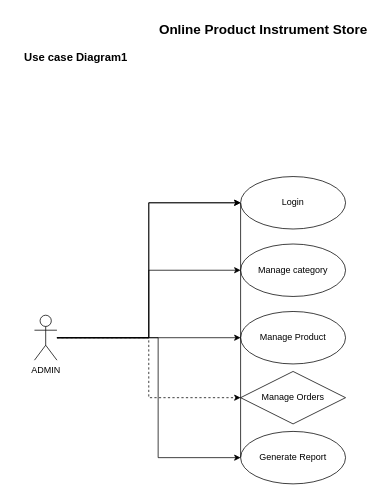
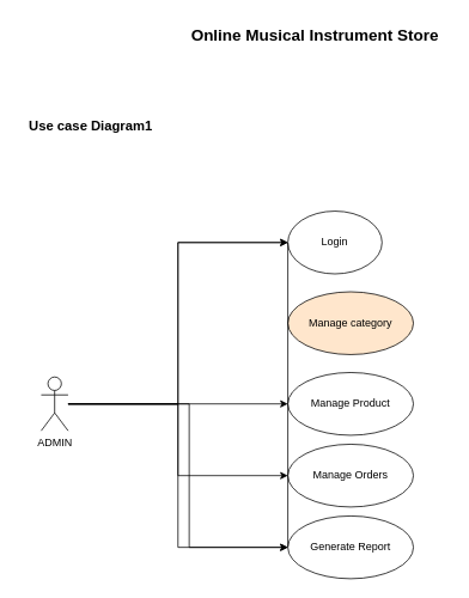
  <mxCell id="0" />
  <mxCell id="1" parent="0" />
  <mxCell id="2" style="edgeStyle=orthogonalEdgeStyle;rounded=0;orthogonalLoop=1;jettySize=auto;html=1;entryX=0;entryY=0.5;entryDx=0;entryDy=0;" parent="1" source="9" target="10" edge="1"><mxGeometry relative="1" as="geometry"><mxPoint x="320" y="190" as="targetPoint" /></mxGeometry></mxCell>
  <mxCell id="3" style="edgeStyle=orthogonalEdgeStyle;rounded=0;orthogonalLoop=1;jettySize=auto;html=1;entryX=0;entryY=0.5;entryDx=0;entryDy=0;" parent="1" source="9" target="10" edge="1"><mxGeometry relative="1" as="geometry" /></mxCell>
- <mxCell id="4" style="edgeStyle=orthogonalEdgeStyle;rounded=0;orthogonalLoop=1;jettySize=auto;html=1;entryX=0;entryY=0.5;entryDx=0;entryDy=0;" parent="1" source="9" target="11" edge="1"><mxGeometry relative="1" as="geometry" /></mxCell>
  <mxCell id="5" style="edgeStyle=orthogonalEdgeStyle;rounded=0;orthogonalLoop=1;jettySize=auto;html=1;entryX=0;entryY=0.5;entryDx=0;entryDy=0;" parent="1" source="9" edge="1"><mxGeometry relative="1" as="geometry"><mxPoint x="320" y="450" as="targetPoint" /></mxGeometry></mxCell>
- <mxCell id="6" style="edgeStyle=orthogonalEdgeStyle;rounded=0;orthogonalLoop=1;jettySize=auto;html=1;entryX=0;entryY=0.5;entryDx=0;entryDy=0;dashed=1;" parent="1" source="9" target="12" edge="1"><mxGeometry relative="1" as="geometry" /></mxCell>
+ <mxCell id="6" style="edgeStyle=orthogonalEdgeStyle;rounded=0;orthogonalLoop=1;jettySize=auto;html=1;entryX=0;entryY=0.5;entryDx=0;entryDy=0;" parent="1" source="9" target="12" edge="1"><mxGeometry relative="1" as="geometry" /></mxCell>
  <mxCell id="7" style="edgeStyle=orthogonalEdgeStyle;rounded=0;orthogonalLoop=1;jettySize=auto;html=1;entryX=0;entryY=0.5;entryDx=0;entryDy=0;" parent="1" source="9" edge="1"><mxGeometry relative="1" as="geometry"><Array as="points"><mxPoint x="210" y="450" /><mxPoint x="210" y="610" /></Array><mxPoint x="320" y="610" as="targetPoint" /></mxGeometry></mxCell>
+ <mxCell id="8" style="edgeStyle=orthogonalEdgeStyle;rounded=0;orthogonalLoop=1;jettySize=auto;html=1;entryX=0;entryY=0.5;entryDx=0;entryDy=0;" parent="1" source="9" edge="1" target="14"><mxGeometry relative="1" as="geometry"><mxPoint x="320" y="700" as="targetPoint" /></mxGeometry></mxCell>
  <mxCell id="9" value="ADMIN" style="shape=umlActor;verticalLabelPosition=bottom;verticalAlign=top;html=1;" parent="1" vertex="1"><mxGeometry x="45" y="420" width="30" height="60" as="geometry" /></mxCell>
- <mxCell id="10" value="Login" style="ellipse;whiteSpace=wrap;html=1;" parent="1" vertex="1"><mxGeometry x="320" y="235" width="140" height="70" as="geometry" /></mxCell>
- <mxCell id="11" value="Manage category" style="ellipse;whiteSpace=wrap;html=1;" parent="1" vertex="1"><mxGeometry x="320" y="325" width="140" height="70" as="geometry" /></mxCell>
- <mxCell id="12" value="Manage Orders" style="rhombus;whiteSpace=wrap;html=1;" parent="1" vertex="1"><mxGeometry x="320" y="495" width="140" height="70" as="geometry" /></mxCell>
+ <mxCell id="10" value="Login" style="ellipse;whiteSpace=wrap;html=1;" parent="1" vertex="1"><mxGeometry x="320" y="235" width="105" height="70" as="geometry" /></mxCell>
+ <mxCell id="11" value="Manage category" style="ellipse;whiteSpace=wrap;html=1;fillColor=#ffe6cc;" parent="1" vertex="1"><mxGeometry x="320" y="325" width="140" height="70" as="geometry" /></mxCell>
+ <mxCell id="12" value="Manage Orders" style="ellipse;whiteSpace=wrap;html=1;" parent="1" vertex="1"><mxGeometry x="320" y="495" width="140" height="70" as="geometry" /></mxCell>
  <mxCell id="13" value="Manage Product" style="ellipse;whiteSpace=wrap;html=1;" parent="1" vertex="1"><mxGeometry x="320" y="415" width="140" height="70" as="geometry" /></mxCell>
  <mxCell id="14" value="Generate Report" style="ellipse;whiteSpace=wrap;html=1;" parent="1" vertex="1"><mxGeometry x="320" y="575" width="140" height="70" as="geometry" /></mxCell>
  <mxCell id="15" value="" style="endArrow=none;html=1;rounded=0;exitX=0;exitY=0.5;exitDx=0;exitDy=0;entryX=0;entryY=0.5;entryDx=0;entryDy=0;" parent="1" source="14" target="10" edge="1"><mxGeometry width="50" height="50" relative="1" as="geometry"><mxPoint x="350" y="475" as="sourcePoint" /><mxPoint x="320" y="365" as="targetPoint" /></mxGeometry></mxCell>
- <mxCell id="16" value="&lt;b&gt;Use case Diagram1&lt;/b&gt;" style="text;html=1;align=center;verticalAlign=middle;resizable=0;points=[];autosize=1;strokeColor=none;fillColor=none;fontSize=15;" parent="1" vertex="1"><mxGeometry x="20" y="60" width="160" height="30" as="geometry" /></mxCell>
- <mxCell id="17" value="&lt;b&gt;&lt;font style=&quot;font-size: 18px;&quot;&gt;Online Product Instrument Store&lt;/font&gt;&lt;/b&gt;" style="text;html=1;align=center;verticalAlign=middle;resizable=0;points=[];autosize=1;strokeColor=none;fillColor=none;" vertex="1" parent="1"><mxGeometry x="200" y="20" width="300" height="40" as="geometry" /></mxCell>
+ <mxCell id="16" value="&lt;b&gt;Use case Diagram1&lt;/b&gt;" style="text;html=1;align=center;verticalAlign=middle;resizable=0;points=[];autosize=1;strokeColor=none;fillColor=none;fontSize=15;" parent="1" vertex="1"><mxGeometry x="20" y="125" width="160" height="30" as="geometry" /></mxCell>
+ <mxCell id="17" value="&lt;b&gt;&lt;font style=&quot;font-size: 18px;&quot;&gt;Online Musical Instrument Store&lt;/font&gt;&lt;/b&gt;" style="text;html=1;align=center;verticalAlign=middle;resizable=0;points=[];autosize=1;strokeColor=none;fillColor=none;" vertex="1" parent="1"><mxGeometry x="200" y="20" width="300" height="40" as="geometry" /></mxCell>
